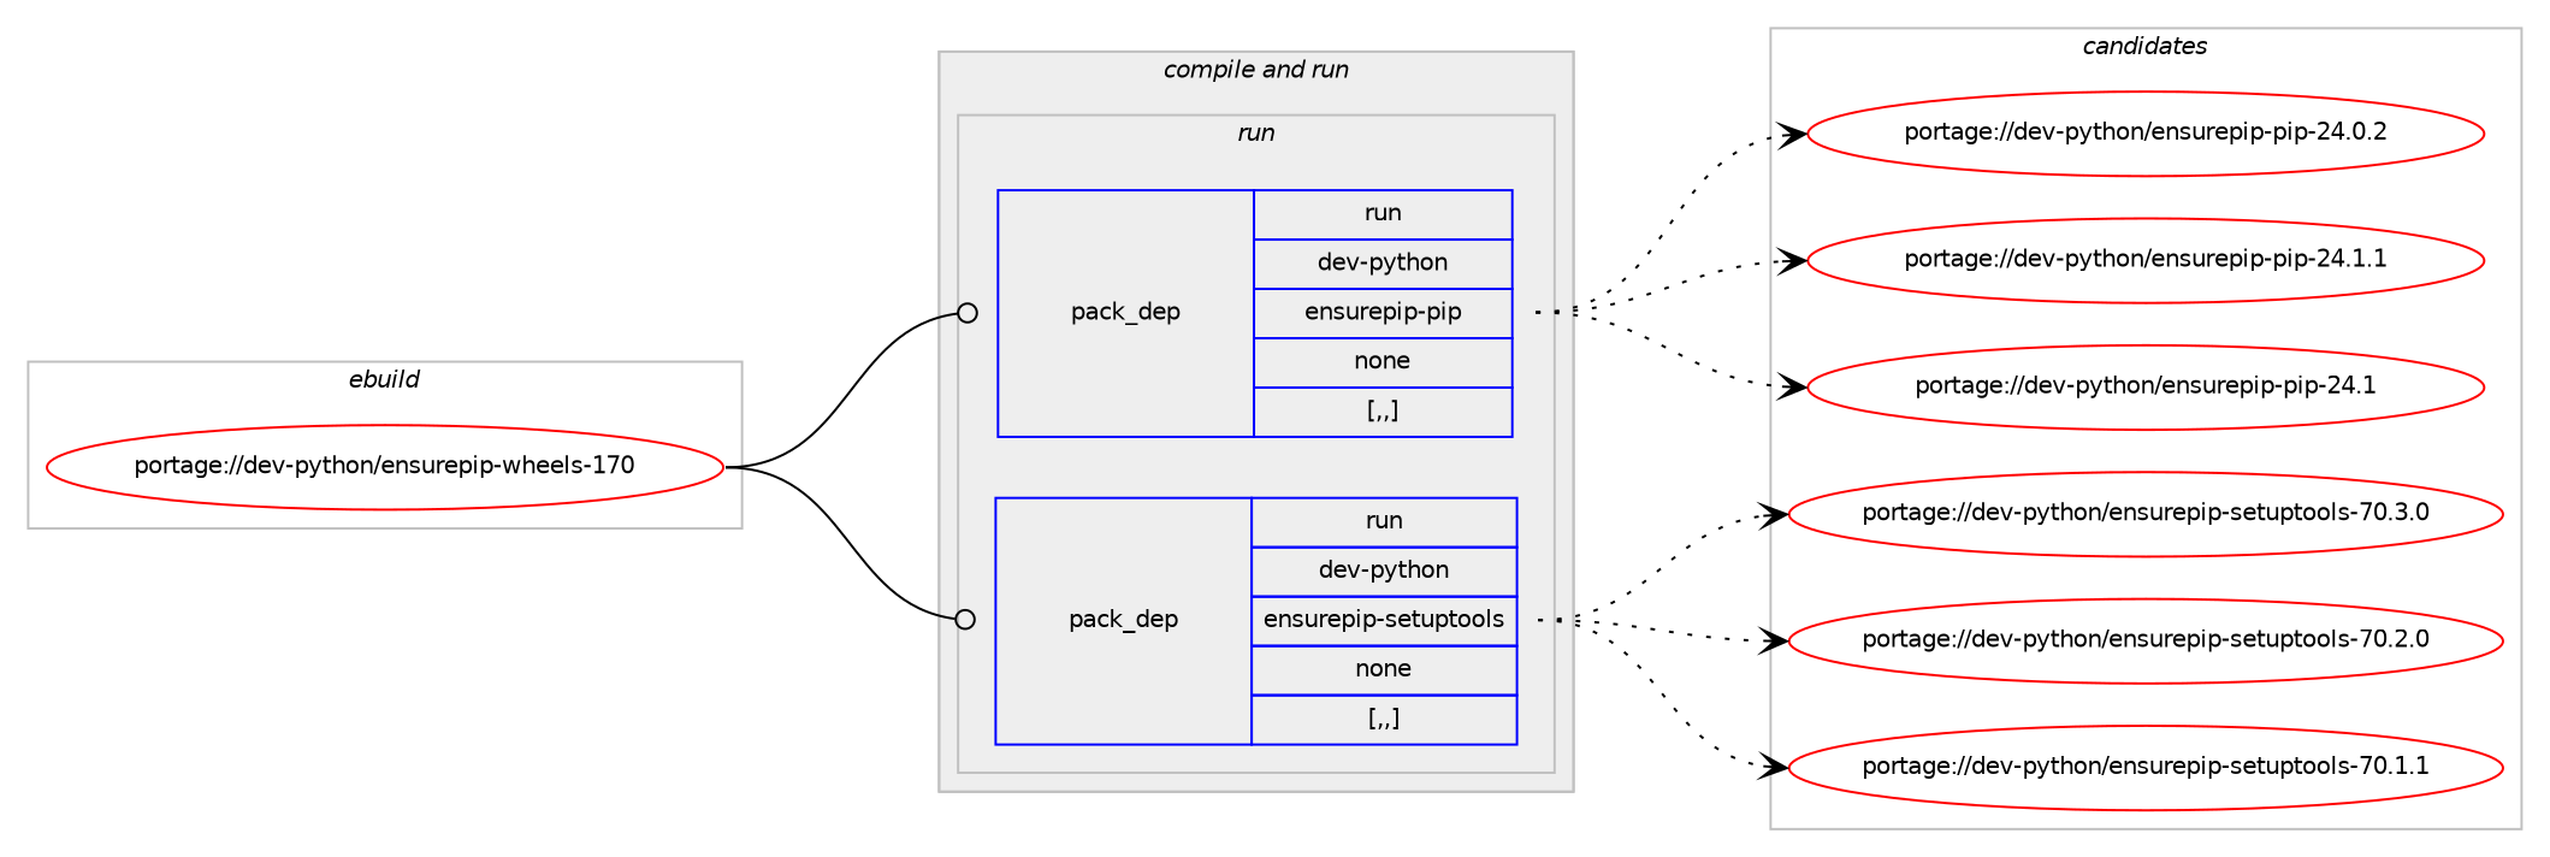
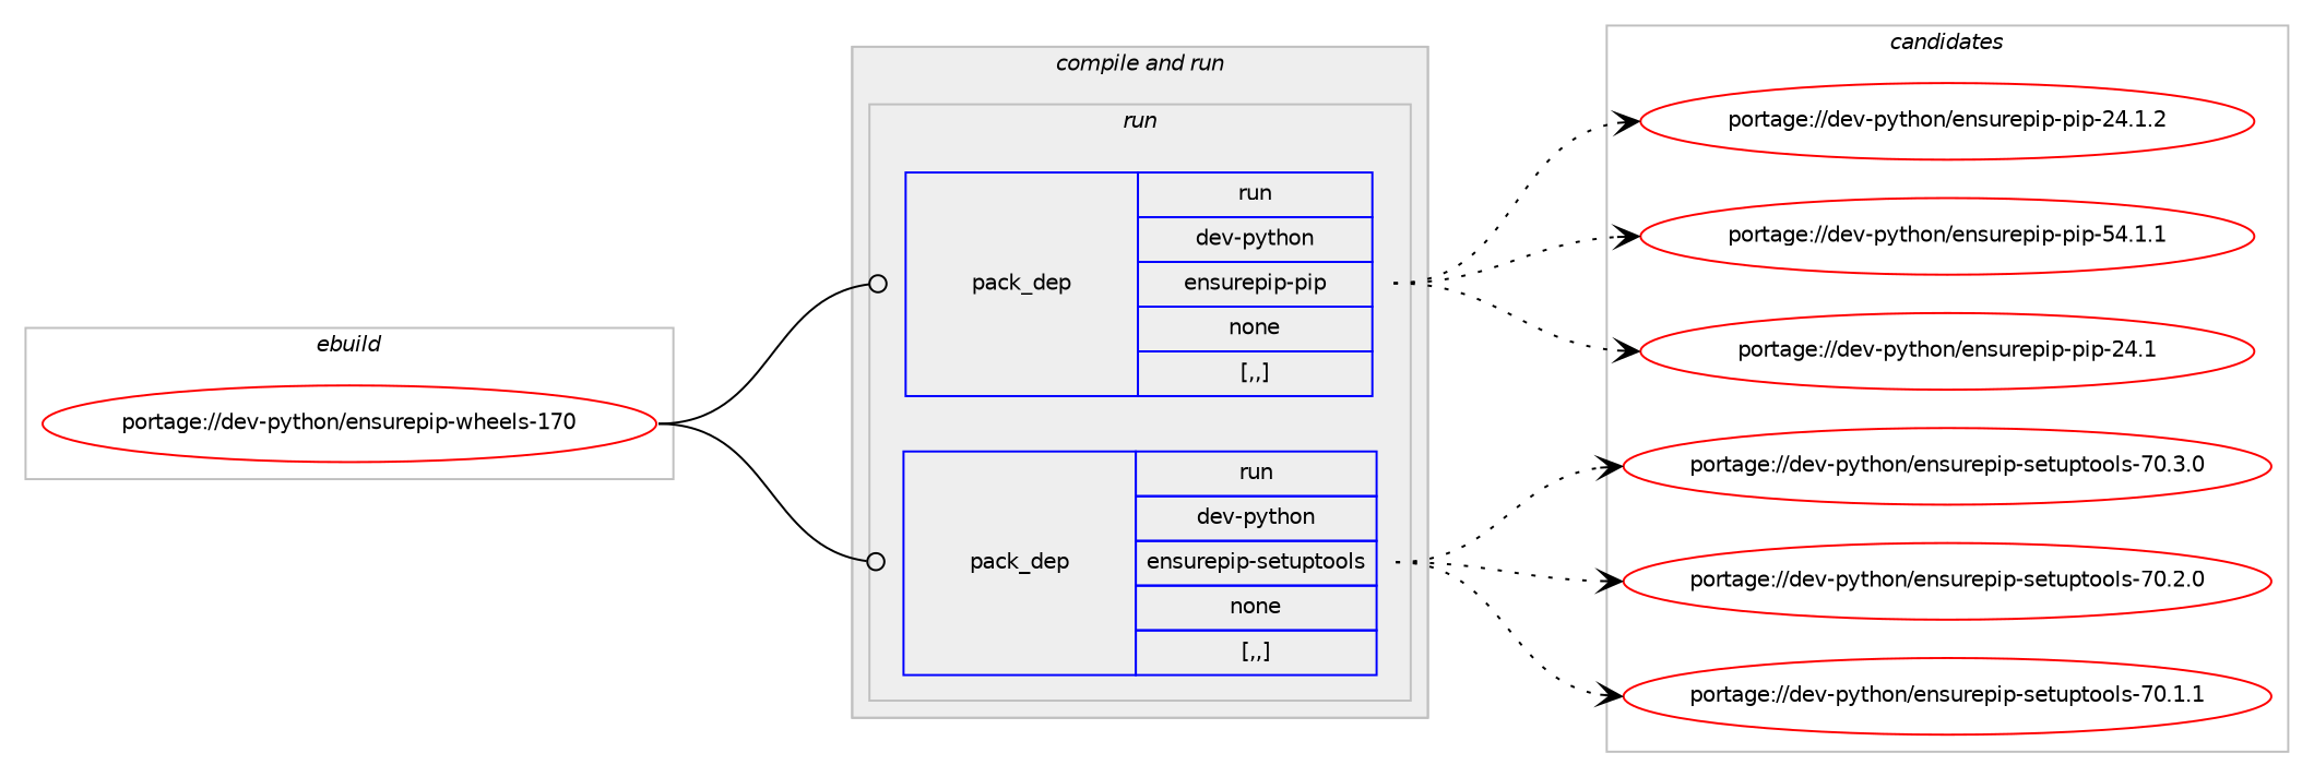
  digraph {
    compound=true
    concentrate=true
    fontname=Helvetica
    fontsize=10
    newrank=true
    rankdir=LR
    ranksep=1.5
    node [color=red fontname=Helvetica fontsize=10]
    edge [arrowhead=vee headport=w style=dotted tailport=e weight=100]
    n1 [label="portage://dev-python/ensurepip-wheels-170" width=4]
    n2 [color=blue label=<<TABLE BORDER="0" CELLBORDER="1" CELLSPACING="0" CELLPADDING="4" WIDTH="220"><TR><TD ROWSPAN="6" CELLPADDING="30">pack_dep</TD></TR><TR><TD WIDTH="110">run</TD></TR><TR><TD>dev-python</TD></TR><TR><TD>ensurepip-pip</TD></TR><TR><TD>none</TD></TR><TR><TD>[,,]</TD></TR></TABLE>> shape=none]
    n3 [color=blue label=<<TABLE BORDER="0" CELLBORDER="1" CELLSPACING="0" CELLPADDING="4" WIDTH="220"><TR><TD ROWSPAN="6" CELLPADDING="30">pack_dep</TD></TR><TR><TD WIDTH="110">run</TD></TR><TR><TD>dev-python</TD></TR><TR><TD>ensurepip-setuptools</TD></TR><TR><TD>none</TD></TR><TR><TD>[,,]</TD></TR></TABLE>> shape=none]
-   n4 [label="portage://dev-python/ensurepip-pip-24.0.2" width=4]
-   n5 [label="portage://dev-python/ensurepip-pip-24.1.1" width=4]
+   n4 [label="portage://dev-python/ensurepip-pip-24.1.2" width=4]
+   n5 [label="portage://dev-python/ensurepip-pip-54.1.1" width=4]
    n6 [label="portage://dev-python/ensurepip-pip-24.1" width=4]
    n7 [label="portage://dev-python/ensurepip-setuptools-70.3.0" width=4]
    n8 [label="portage://dev-python/ensurepip-setuptools-70.2.0" width=4]
    n9 [label="portage://dev-python/ensurepip-setuptools-70.1.1" width=4]
    subgraph cluster_1 {
      color=gray
      label=<<i>ebuild</i>>
      rank=same
      n1
    }
    subgraph cluster_2 {
      color=gray
      label=<<i>dependencies</i>>
      subgraph cluster_3 {
        color=gray
        fillcolor="#eeeeee"
        label=<<i>compile</i>>
        style=filled
      }
      subgraph cluster_4 {
        color=gray
        fillcolor="#eeeeee"
        label=<<i>compile and run</i>>
        style=filled
      }
      subgraph cluster_5 {
        color=gray
        fillcolor="#eeeeee"
        label=<<i>run</i>>
        style=filled
        subgraph sub_6 {
          color=gray
          fillcolor="#eeeeee"
          label=<<i>run</i>>
          style=filled
          n2
        }
        subgraph sub_7 {
          color=gray
          fillcolor="#eeeeee"
          label=<<i>run</i>>
          style=filled
          n3
        }
      }
    }
    subgraph cluster_8 {
      color=gray
      label=<<i>candidates</i>>
      rank=same
      subgraph sub_9 {
        color=black
        label=<<i>candidates</i>>
        nodesep=1
        rank=same
        n4
        n5
        n6
      }
      subgraph sub_10 {
        color=black
        label=<<i>candidates</i>>
        nodesep=1
        rank=same
        n7
        n8
        n9
      }
    }
    n1 -> n2 [arrowhead=odot style=solid weight=20]
    n1 -> n3 [arrowhead=odot style=solid weight=20]
    n2 -> n4
    n2 -> n5
    n2 -> n6
    n3 -> n7
    n3 -> n8
    n3 -> n9
  }
